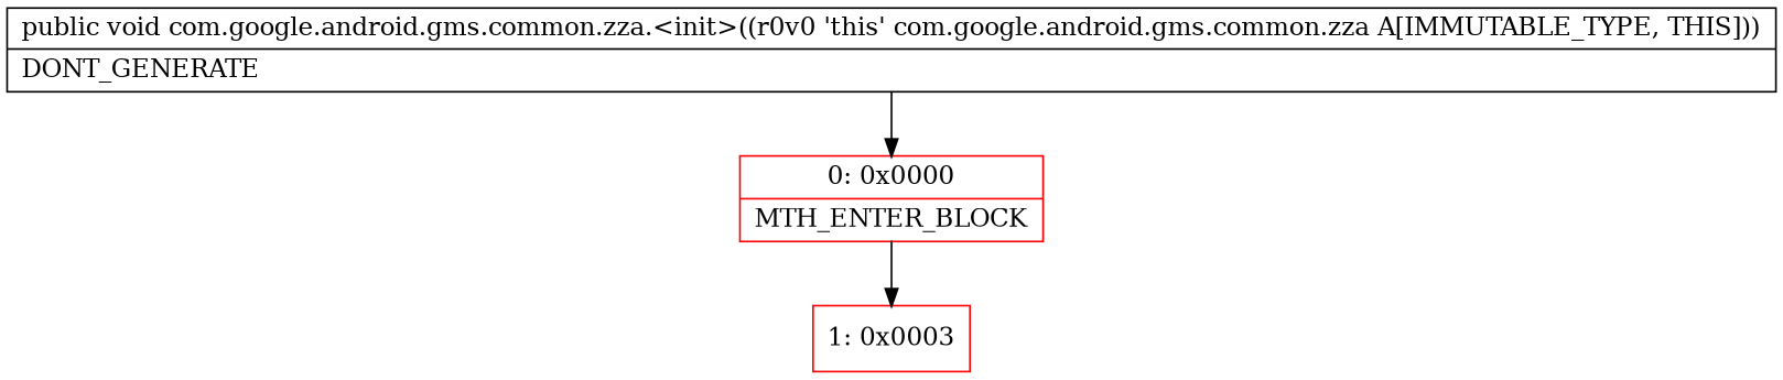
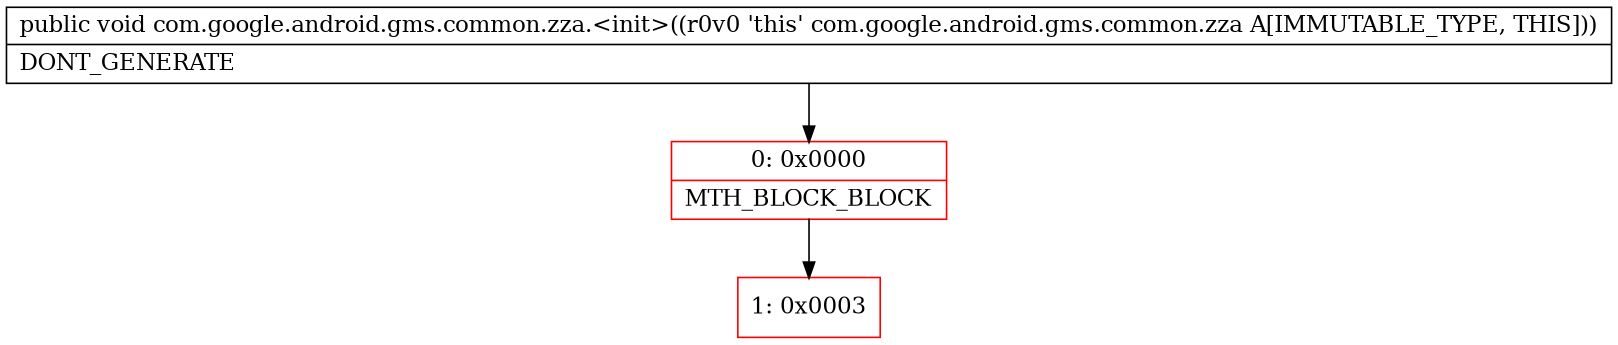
  digraph {
    node [color=red shape=record]
-   n1 [label="{0\:\ 0x0000|MTH_ENTER_BLOCK\l}"]
+   n1 [label="{0\:\ 0x0000|MTH_BLOCK_BLOCK\l}"]
    n2 [label="{1\:\ 0x0003}"]
    n3 [label="{public void com.google.android.gms.common.zza.\<init\>((r0v0 'this' com.google.android.gms.common.zza A[IMMUTABLE_TYPE, THIS]))  | DONT_GENERATE\l}" color=""]
    subgraph cluster_1 {
      label="R(0)"
    }
    n1 -> n2
    n3 -> n1
  }
